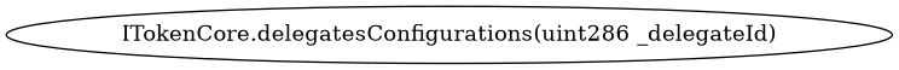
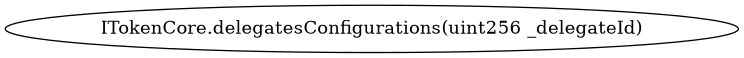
  digraph {
-   "ITokenCore.delegatesConfigurations(uint256 _delegateId)" [height=0.5 width=6.5935 label="ITokenCore.delegatesConfigurations(uint286 _delegateId)"]
+   "ITokenCore.delegatesConfigurations(uint256 _delegateId)" [height=0.5 width=6.5935]
  }
